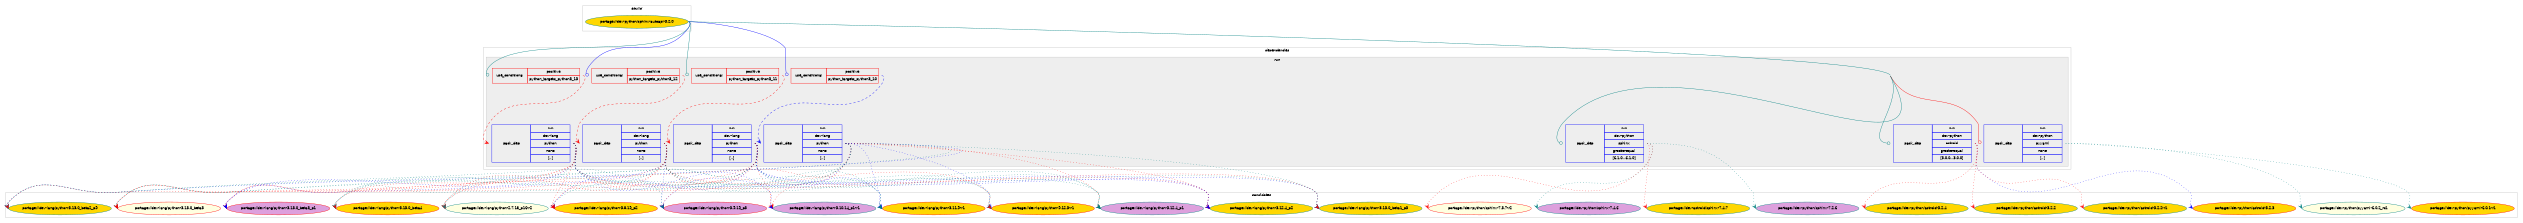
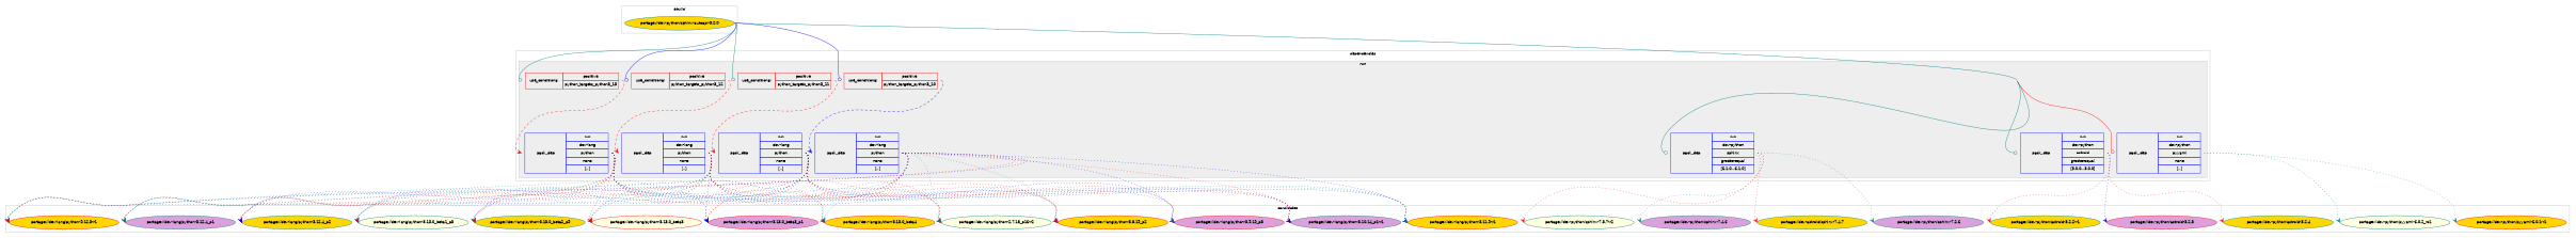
  digraph {
    compound=true
    concentrate=true
    fontname=Helvetica
    fontsize=10
    newrank=true
    rankdir=TB
    ranksep=1.5
    node [color=teal fillcolor=gold fontname=Helvetica fontsize=10 style=filled]
    edge [arrowhead=vee color=teal headport=w style=dotted tailport=e weight=100]
    n1 [label="portage://dev-python/sphinx-autoapi-3.2.0" width=4]
    n2 [color=blue label=<<TABLE BORDER="0" CELLBORDER="1" CELLSPACING="0" CELLPADDING="4" WIDTH="220"><TR><TD ROWSPAN="6" CELLPADDING="30">pack_dep</TD></TR><TR><TD WIDTH="110">run</TD></TR><TR><TD>dev-lang</TD></TR><TR><TD>python</TD></TR><TR><TD>none</TD></TR><TR><TD>[,,]</TD></TR></TABLE>> shape=none fillcolor="" style=""]
    n3 [color=red label=<<TABLE BORDER="0" CELLBORDER="1" CELLSPACING="0" CELLPADDING="4"><TR><TD ROWSPAN="3" CELLPADDING="10">use_conditional</TD></TR><TR><TD>positive</TD></TR><TR><TD>python_targets_python3_10</TD></TR></TABLE>> shape=none fillcolor="" style=""]
    n4 [color=blue label=<<TABLE BORDER="0" CELLBORDER="1" CELLSPACING="0" CELLPADDING="4" WIDTH="220"><TR><TD ROWSPAN="6" CELLPADDING="30">pack_dep</TD></TR><TR><TD WIDTH="110">run</TD></TR><TR><TD>dev-lang</TD></TR><TR><TD>python</TD></TR><TR><TD>none</TD></TR><TR><TD>[,,]</TD></TR></TABLE>> shape=none fillcolor="" style=""]
    n5 [color=red label=<<TABLE BORDER="0" CELLBORDER="1" CELLSPACING="0" CELLPADDING="4"><TR><TD ROWSPAN="3" CELLPADDING="10">use_conditional</TD></TR><TR><TD>positive</TD></TR><TR><TD>python_targets_python3_11</TD></TR></TABLE>> shape=none fillcolor="" style=""]
    n6 [color=blue label=<<TABLE BORDER="0" CELLBORDER="1" CELLSPACING="0" CELLPADDING="4" WIDTH="220"><TR><TD ROWSPAN="6" CELLPADDING="30">pack_dep</TD></TR><TR><TD WIDTH="110">run</TD></TR><TR><TD>dev-lang</TD></TR><TR><TD>python</TD></TR><TR><TD>none</TD></TR><TR><TD>[,,]</TD></TR></TABLE>> shape=none fillcolor="" style=""]
    n7 [color=red label=<<TABLE BORDER="0" CELLBORDER="1" CELLSPACING="0" CELLPADDING="4"><TR><TD ROWSPAN="3" CELLPADDING="10">use_conditional</TD></TR><TR><TD>positive</TD></TR><TR><TD>python_targets_python3_12</TD></TR></TABLE>> shape=none fillcolor="" style=""]
    n8 [color=blue label=<<TABLE BORDER="0" CELLBORDER="1" CELLSPACING="0" CELLPADDING="4" WIDTH="220"><TR><TD ROWSPAN="6" CELLPADDING="30">pack_dep</TD></TR><TR><TD WIDTH="110">run</TD></TR><TR><TD>dev-lang</TD></TR><TR><TD>python</TD></TR><TR><TD>none</TD></TR><TR><TD>[,,]</TD></TR></TABLE>> shape=none fillcolor="" style=""]
    n9 [color=red label=<<TABLE BORDER="0" CELLBORDER="1" CELLSPACING="0" CELLPADDING="4"><TR><TD ROWSPAN="3" CELLPADDING="10">use_conditional</TD></TR><TR><TD>positive</TD></TR><TR><TD>python_targets_python3_13</TD></TR></TABLE>> shape=none fillcolor="" style=""]
    n10 [color=blue label=<<TABLE BORDER="0" CELLBORDER="1" CELLSPACING="0" CELLPADDING="4" WIDTH="220"><TR><TD ROWSPAN="6" CELLPADDING="30">pack_dep</TD></TR><TR><TD WIDTH="110">run</TD></TR><TR><TD>dev-python</TD></TR><TR><TD>astroid</TD></TR><TR><TD>greaterequal</TD></TR><TR><TD>[3.0.0,,,3.0.0]</TD></TR></TABLE>> shape=none fillcolor="" style=""]
    n11 [color=blue label=<<TABLE BORDER="0" CELLBORDER="1" CELLSPACING="0" CELLPADDING="4" WIDTH="220"><TR><TD ROWSPAN="6" CELLPADDING="30">pack_dep</TD></TR><TR><TD WIDTH="110">run</TD></TR><TR><TD>dev-python</TD></TR><TR><TD>pyyaml</TD></TR><TR><TD>none</TD></TR><TR><TD>[,,]</TD></TR></TABLE>> shape=none fillcolor="" style=""]
    n12 [color=blue label=<<TABLE BORDER="0" CELLBORDER="1" CELLSPACING="0" CELLPADDING="4" WIDTH="220"><TR><TD ROWSPAN="6" CELLPADDING="30">pack_dep</TD></TR><TR><TD WIDTH="110">run</TD></TR><TR><TD>dev-python</TD></TR><TR><TD>sphinx</TD></TR><TR><TD>greaterequal</TD></TR><TR><TD>[6.1.0,,,6.1.0]</TD></TR></TABLE>> shape=none fillcolor="" style=""]
    n13 [color=red label="portage://dev-lang/python-3.13.0_beta4" width=4]
    n14 [color=red fillcolor=plum label="portage://dev-lang/python-3.13.0_beta3_p1" width=4]
    n15 [color=red fillcolor=lightyellow label="portage://dev-lang/python-3.13.0_beta3" width=4]
    n16 [label="portage://dev-lang/python-3.13.0_beta2_p9" width=4]
-   n17 [label="portage://dev-lang/python-3.13.0_beta1_p3" width=4]
+   n17 [fillcolor=lightyellow label="portage://dev-lang/python-3.13.0_beta1_p3" width=4]
    n18 [label="portage://dev-lang/python-3.12.4_p2" width=4]
    n19 [fillcolor=plum label="portage://dev-lang/python-3.12.4_p1" width=4]
    n20 [color=red label="portage://dev-lang/python-9.12.3-r1" width=4]
    n21 [color=red label="portage://dev-lang/python-3.11.9-r1" width=4]
    n22 [fillcolor=plum label="portage://dev-lang/python-3.10.14_p1-r1" width=4]
    n23 [color=red fillcolor=plum label="portage://dev-lang/python-3.9.19_p3" width=4]
    n24 [color=red label="portage://dev-lang/python-3.8.19_p2" width=4]
    n25 [fillcolor=lightyellow label="portage://dev-lang/python-2.7.18_p16-r2" width=4]
    n26 [label="portage://dev-python/astroid-3.2.4" width=4]
-   n27 [color=red label="portage://dev-python/astroid-3.2.3" width=4]
+   n27 [color=red fillcolor=plum label="portage://dev-python/astroid-3.2.3" width=4]
    n28 [label="portage://dev-python/astroid-3.2.2-r1" width=4]
-   n29 [label="portage://dev-python/astroid-3.2.2" width=4]
    n30 [fillcolor=lightyellow label="portage://dev-python/pyyaml-6.0.2_rc1" width=4]
    n31 [color=red label="portage://dev-python/pyyaml-6.0.1-r1" width=4]
    n32 [label="portage://dev-astroid/sphinx-7.4.7" width=4]
    n33 [fillcolor=plum label="portage://dev-python/sphinx-7.4.6" width=4]
-   n34 [color=red fillcolor=lightyellow label="portage://dev-python/sphinx-7.3.7-r2" width=4]
+   n34 [fillcolor=lightyellow label="portage://dev-python/sphinx-7.3.7-r2" width=4]
    n35 [fillcolor=plum label="portage://dev-python/sphinx-7.2.6" width=4]
    subgraph cluster_1 {
      color=gray
      label=<<i>ebuild</i>>
      n1
    }
    subgraph cluster_2 {
      color=gray
      label=<<i>dependencies</i>>
      subgraph cluster_3 {
        color=gray
        fillcolor="#eeeeee"
        label=<<i>compile</i>>
        style=filled
      }
      subgraph cluster_4 {
        color=gray
        fillcolor="#eeeeee"
        label=<<i>compile and run</i>>
        style=filled
      }
      subgraph cluster_5 {
        color=gray
        fillcolor="#eeeeee"
        label=<<i>run</i>>
        style=filled
        subgraph sub_6 {
          color=gray
          fillcolor="#eeeeee"
          label=<<i>run</i>>
          style=filled
          n3
          subgraph sub_7 {
            color=gray
            fillcolor="#eeeeee"
            label=<<i>run</i>>
            style=filled
            n2
          }
        }
        subgraph sub_8 {
          color=gray
          fillcolor="#eeeeee"
          label=<<i>run</i>>
          style=filled
          n5
          subgraph sub_9 {
            color=gray
            fillcolor="#eeeeee"
            label=<<i>run</i>>
            style=filled
            n4
          }
        }
        subgraph sub_10 {
          color=gray
          fillcolor="#eeeeee"
          label=<<i>run</i>>
          style=filled
          n7
          subgraph sub_11 {
            color=gray
            fillcolor="#eeeeee"
            label=<<i>run</i>>
            style=filled
            n6
          }
        }
        subgraph sub_12 {
          color=gray
          fillcolor="#eeeeee"
          label=<<i>run</i>>
          style=filled
          n9
          subgraph sub_13 {
            color=gray
            fillcolor="#eeeeee"
            label=<<i>run</i>>
            style=filled
            n8
          }
        }
        subgraph sub_14 {
          color=gray
          fillcolor="#eeeeee"
          label=<<i>run</i>>
          style=filled
          n10
        }
        subgraph sub_15 {
          color=gray
          fillcolor="#eeeeee"
          label=<<i>run</i>>
          style=filled
          n11
        }
        subgraph sub_16 {
          color=gray
          fillcolor="#eeeeee"
          label=<<i>run</i>>
          style=filled
          n12
        }
      }
    }
    subgraph cluster_17 {
      color=gray
      label=<<i>candidates</i>>
      rank=same
      subgraph sub_18 {
        color=black
        label=<<i>candidates</i>>
        nodesep=1
        rank=same
        n13
        n14
        n15
        n16
        n17
        n18
        n19
        n20
        n21
        n22
        n23
        n24
        n25
      }
      subgraph sub_19 {
        color=black
        label=<<i>candidates</i>>
        nodesep=1
        rank=same
        n13
        n14
        n15
        n16
        n17
        n18
        n19
        n20
        n21
        n22
        n23
        n24
        n25
      }
      subgraph sub_20 {
        color=black
        label=<<i>candidates</i>>
        nodesep=1
        rank=same
        n13
        n14
        n15
        n16
        n17
        n18
        n19
        n20
        n21
        n22
        n23
        n24
        n25
      }
      subgraph sub_21 {
        color=black
        label=<<i>candidates</i>>
        nodesep=1
        rank=same
        n13
        n14
        n15
        n16
        n17
        n18
        n19
        n20
        n21
        n22
        n23
        n24
        n25
      }
      subgraph sub_22 {
        color=black
        label=<<i>candidates</i>>
        nodesep=1
        rank=same
        n26
        n27
        n28
-       n29
      }
      subgraph sub_23 {
        color=black
        label=<<i>candidates</i>>
        nodesep=1
        rank=same
        n30
        n31
      }
      subgraph sub_24 {
        color=black
        label=<<i>candidates</i>>
        nodesep=1
        rank=same
        n32
        n33
        n34
        n35
      }
    }
    n1 -> n3 [arrowhead=odot color=blue style=solid weight=20]
    n1 -> n5 [arrowhead=odot style=solid weight=20]
    n1 -> n7 [arrowhead=odot color=blue style=solid weight=20]
    n1 -> n9 [arrowhead=odot style=solid weight=20]
    n1 -> n10 [arrowhead=odot style=solid weight=20]
    n1 -> n11 [arrowhead=odot color=red style=solid weight=20]
    n1 -> n12 [arrowhead=odot style=solid weight=20]
    n2 -> n13
    n2 -> n14 [color=red]
    n2 -> n15
    n2 -> n16 [color=blue]
    n2 -> n17
    n2 -> n18 [color=red]
    n2 -> n19 [color=red]
    n2 -> n20 [color=blue]
    n2 -> n21 [color=blue]
    n2 -> n22 [color=red]
    n2 -> n23 [color=blue]
    n2 -> n24
    n2 -> n25
    n3 -> n2 [color=blue style=dashed weight=20]
    n4 -> n13
    n4 -> n14 [color=red]
    n4 -> n15
    n4 -> n16
    n4 -> n17 [color=blue]
    n4 -> n18 [color=blue]
    n4 -> n19
    n4 -> n20
    n4 -> n21 [color=blue]
    n4 -> n22 [color=red]
    n4 -> n23 [color=red]
    n4 -> n24 [color=blue]
    n4 -> n25 [color=red]
    n5 -> n4 [color=red style=dashed weight=20]
    n6 -> n13
    n6 -> n14 [color=blue]
    n6 -> n15 [color=red]
    n6 -> n16
    n6 -> n17
    n6 -> n18 [color=red]
    n6 -> n19
    n6 -> n20
    n6 -> n21
    n6 -> n22 [color=red]
    n6 -> n23 [color=blue]
    n6 -> n24 [color=red]
    n6 -> n25 [color=red]
    n7 -> n6 [color=red style=dashed weight=20]
    n8 -> n13 [color=red]
    n8 -> n14 [color=blue]
    n8 -> n15 [color=red]
    n8 -> n16 [color=red]
    n8 -> n17 [color=red]
    n8 -> n18 [color=blue]
    n8 -> n19
    n8 -> n20 [color=red]
    n8 -> n21
    n8 -> n22 [color=blue]
    n8 -> n23
    n8 -> n24 [color=red]
    n8 -> n25
    n9 -> n8 [color=red style=dashed weight=20]
    n10 -> n26 [color=red]
    n10 -> n27 [color=blue]
    n10 -> n28 [color=red]
-   n10 -> n29 [color=red]
    n11 -> n30
    n11 -> n31
    n12 -> n32 [color=red]
    n12 -> n33
    n12 -> n34 [color=red]
    n12 -> n35
  }
